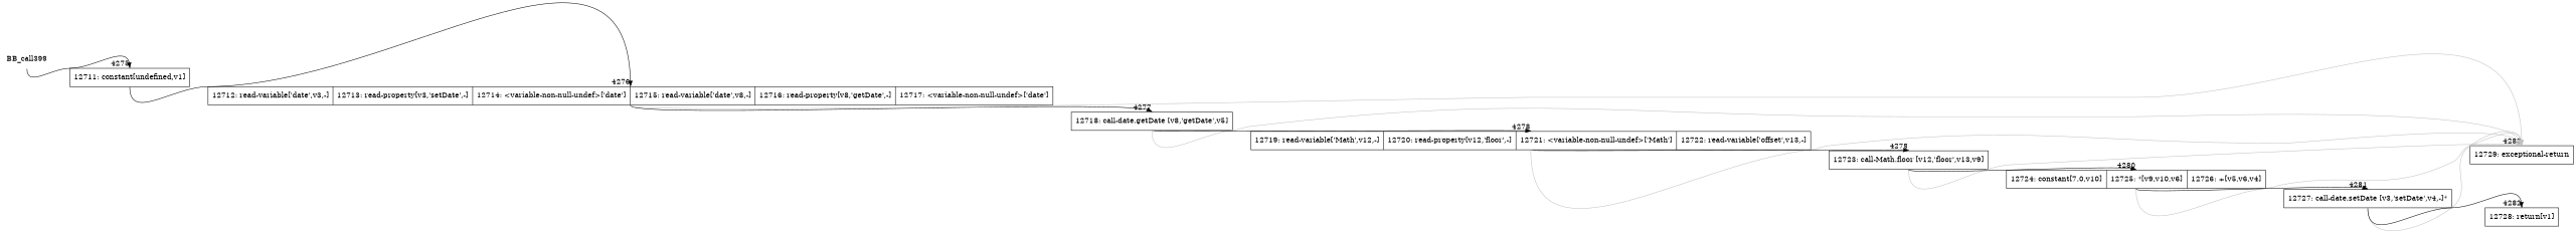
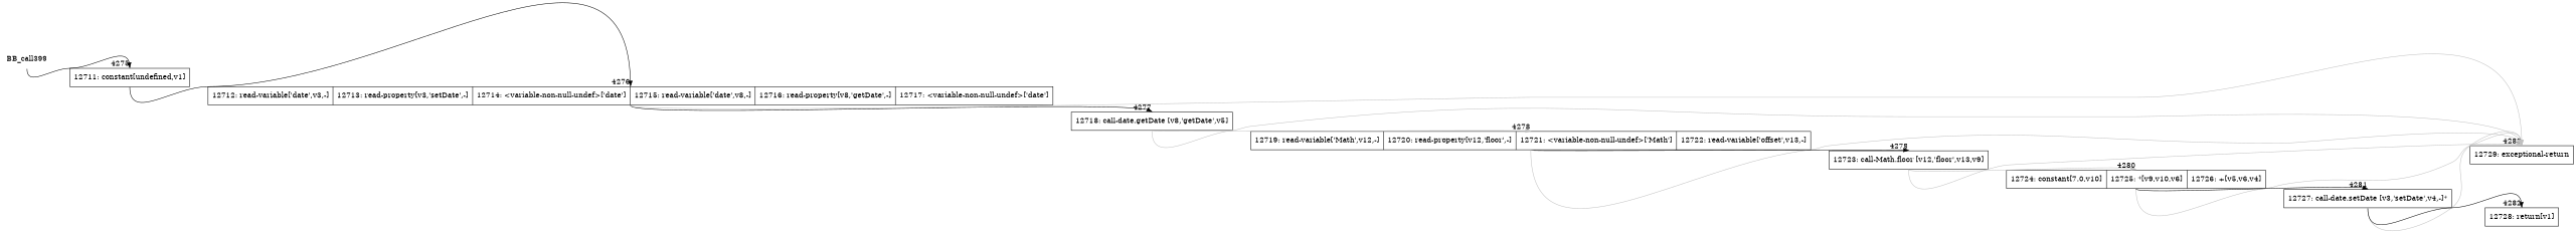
  digraph {
    rankdir=LR
    node [shape=record]
    edge [headport=n tailport=s]
    n1 [label=BB_call399 shape=none]
    n2 [label="{12711: constant[undefined,v1]}"]
    n3 [label="{12712: read-variable['date',v3,-]|12713: read-property[v3,'setDate',-]|12714: \<variable-non-null-undef\>['date']|12715: read-variable['date',v8,-]|12716: read-property[v8,'getDate',-]|12717: \<variable-non-null-undef\>['date']}"]
    n4 [label="{12718: call-date.getDate [v8,'getDate',v5]}"]
    n5 [label="{12729: exceptional-return}"]
    n6 [label="{12719: read-variable['Math',v12,-]|12720: read-property[v12,'floor',-]|12721: \<variable-non-null-undef\>['Math']|12722: read-variable['offset',v13,-]}"]
    n7 [label="{12723: call-Math.floor [v12,'floor',v13,v9]}"]
    n8 [label="{12724: constant[7.0,v10]|12725: *[v9,v10,v6]|12726: +[v5,v6,v4]}"]
    n9 [label="{12727: call-date.setDate [v3,'setDate',v4,-]*}"]
    n10 [label="{12728: return[v1]}"]
    n1 -> n2 [headlabel="    4275"]
    n2 -> n3 [headlabel="      4276"]
    n3 -> n4 [headlabel="      4277"]
    n3 -> n5 [color=gray headlabel="      4283"]
    n4 -> n5 [color=gray]
-   n4 -> n6 [headlabel="      4278"]
+   n4 -> n6 [headlabel="      4278" color=gray]
    n6 -> n5 [color=gray]
    n6 -> n7 [headlabel="      4279"]
    n7 -> n5 [color=gray]
-   n7 -> n8 [headlabel="      4280"]
+   n7 -> n8 [headlabel="      4280" color=gray]
    n8 -> n5 [color=gray]
    n8 -> n9 [headlabel="      4281"]
    n9 -> n5 [color=gray]
    n9 -> n10 [headlabel="      4282"]
  }
